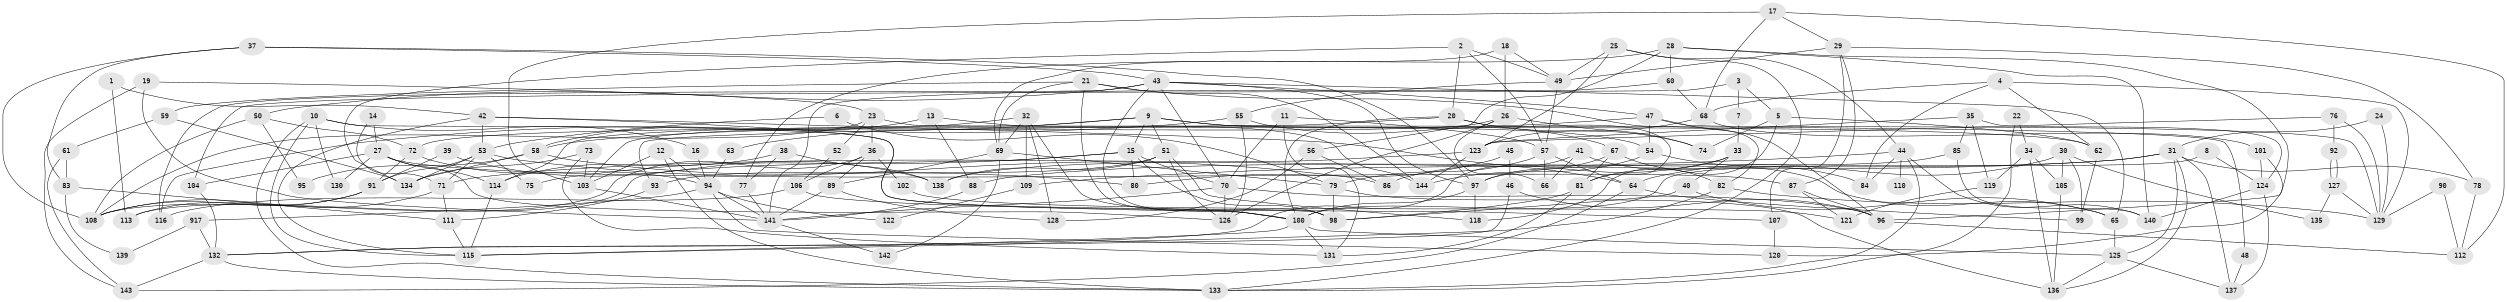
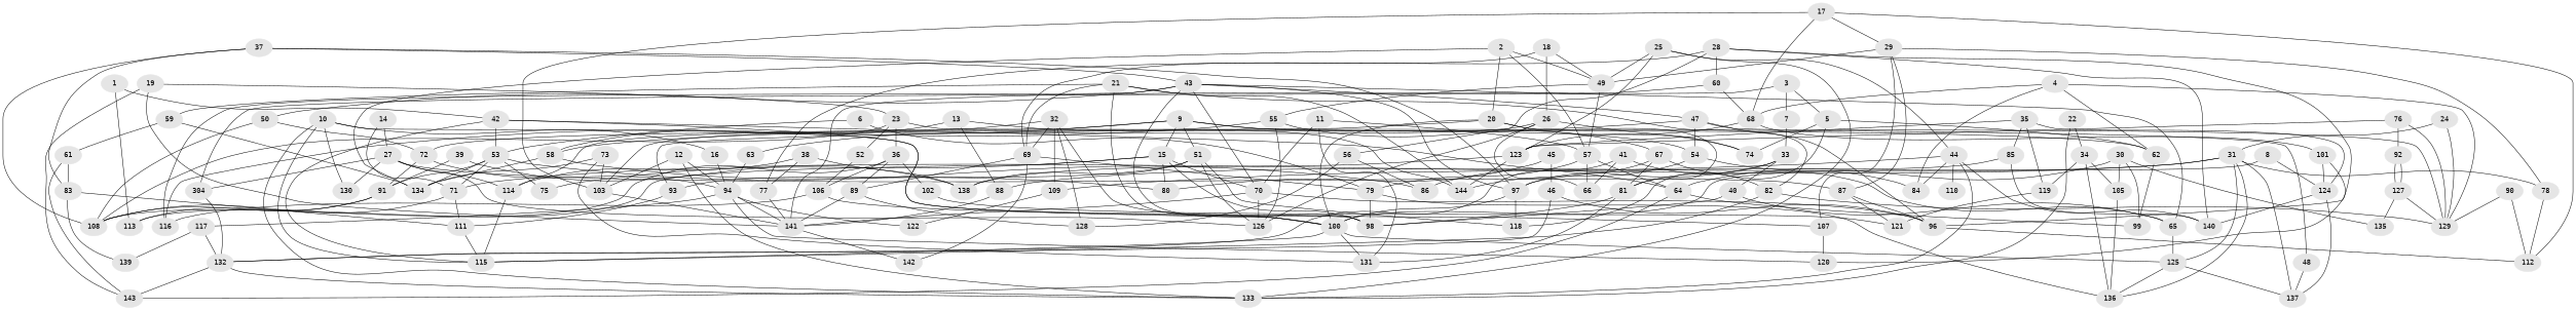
  graph {
    fontname="DejaVu Sans Mono"
    node [color=gray90 fontname="DejaVu Sans Mono" style=filled]
    edge [fontname="DejaVu Sans Mono"]
    1
    42
    113
    53
    100
    115
    64
    2
    20
    49
    57
    134
    74
    81
    93
    55
    79
    66
    3
    5
    7
-   104
+   104 [label=304]
    62
    118
    33
    132
    4
    68
    84
    129
    99
    123
    101
    6
    71
    75
    86
    91
    98
    136
    40
    8
    124
    131
    125
    140
    137
    9
    15
    51
    54
    63
    103
    70
    80
    126
    138
    144
    94
    141
    10
    16
    130
    133
    11
    96
    12
-   117 [label=917]
+   117
    120
    122
    13
    58
    88
-   95
    14
    27
    87
    114
    108
    111
    48
    17
    29
    112
    78
    107
    18
    26
    69
    72
    89
    142
    19
    23
    143
    36
    52
    21
    59
    82
    61
    22
    34
    105
    119
    102
    106
    24
    31
    25
    44
    110
    109
    121
    28
    56
    60
    77
    128
    30
    135
    32
    65
    35
    85
    97
    116
    37
    43
    83
    47
    50
    139
    38
    39
    41
    45
    46
    67
    73
    76
    92
    127
    90
    1 -- 42
    1 -- 113
    42 -- 53
    42 -- 100
    42 -- 115
    42 -- 64
    53 -- 134
    53 -- 71
    53 -- 75
    53 -- 86
    53 -- 91
    100 -- 115
    100 -- 131
    100 -- 125
    64 -- 99
    64 -- 143
    2 -- 20
    2 -- 49
    2 -- 57
    2 -- 134
    20 -- 100
    20 -- 74
    20 -- 81
    20 -- 93
    49 -- 57
    49 -- 55
    57 -- 64
    57 -- 79
    57 -- 66
    81 -- 98
    81 -- 131
    93 -- 111
    55 -- 126
    55 -- 116
    55 -- 67
    79 -- 98
    79 -- 136
    3 -- 5
    3 -- 7
    3 -- 104
    5 -- 74
    5 -- 62
    5 -- 118
    7 -- 33
    104 -- 132
    62 -- 99
    33 -- 81
    33 -- 86
    33 -- 40
    132 -- 133
    132 -- 143
    4 -- 62
    4 -- 68
    4 -- 84
    4 -- 129
    68 -- 123
    68 -- 101
    123 -- 138
    123 -- 144
    101 -- 124
    101 -- 120
    6 -- 53
    6 -- 79
    71 -- 108
    71 -- 111
    91 -- 113
    91 -- 108
    40 -- 98
    40 -- 65
    8 -- 100
    8 -- 124
    124 -- 140
    124 -- 137
    125 -- 136
    125 -- 137
    9 -- 62
    9 -- 15
    9 -- 51
    9 -- 54
    9 -- 63
    9 -- 103
    15 -- 113
    15 -- 75
    15 -- 98
    15 -- 70
    15 -- 80
    51 -- 93
    51 -- 118
    51 -- 126
    51 -- 138
    54 -- 84
    54 -- 144
    63 -- 94
    103 -- 141
    70 -- 126
    70 -- 141
    70 -- 96
    94 -- 141
    94 -- 117
    94 -- 120
    94 -- 122
    141 -- 142
    10 -- 115
    10 -- 98
    10 -- 16
    10 -- 130
    10 -- 133
    16 -- 94
    11 -- 57
    11 -- 131
    11 -- 70
    96 -- 112
    12 -- 103
    12 -- 94
    12 -- 133
    117 -- 132
    117 -- 139
    13 -- 144
    13 -- 58
    13 -- 88
    58 -- 134
    58 -- 80
-   58 -- 95
    88 -- 141
    14 -- 71
    14 -- 27
    27 -- 104
    27 -- 126
    27 -- 130
    27 -- 87
    27 -- 114
    87 -- 96
    87 -- 121
    114 -- 115
    111 -- 115
    48 -- 137
    17 -- 68
    17 -- 103
    17 -- 29
    17 -- 112
    29 -- 49
    29 -- 87
    29 -- 78
    29 -- 107
    78 -- 112
    107 -- 120
    18 -- 49
    18 -- 26
    18 -- 69
    26 -- 74
    26 -- 66
    26 -- 126
    26 -- 72
    69 -- 79
    69 -- 89
    69 -- 142
    72 -- 91
    72 -- 94
    89 -- 141
    89 -- 128
    19 -- 141
    19 -- 23
    19 -- 143
    23 -- 108
    23 -- 48
    23 -- 36
    23 -- 52
    36 -- 108
    36 -- 89
    36 -- 102
    36 -- 106
    52 -- 106
    21 -- 100
    21 -- 144
    21 -- 69
    21 -- 59
    21 -- 82
    59 -- 134
    59 -- 61
    82 -- 115
    82 -- 129
    61 -- 143
    61 -- 83
    22 -- 133
    22 -- 34
    34 -- 136
    34 -- 105
    34 -- 119
    105 -- 136
    119 -- 121
    102 -- 121
    106 -- 107
    106 -- 116
    24 -- 129
    24 -- 31
    31 -- 71
    31 -- 136
    31 -- 125
    31 -- 137
    31 -- 88
    31 -- 78
    25 -- 49
    25 -- 123
    25 -- 133
    25 -- 44
    44 -- 84
    44 -- 140
    44 -- 133
    44 -- 110
    44 -- 109
    109 -- 122
    28 -- 140
    28 -- 96
    28 -- 56
    28 -- 60
    28 -- 77
    56 -- 86
    56 -- 128
    60 -- 68
    60 -- 141
    77 -- 141
    30 -- 64
    30 -- 99
    30 -- 105
    30 -- 135
    32 -- 100
    32 -- 114
    32 -- 69
    32 -- 109
    32 -- 128
    65 -- 125
    35 -- 123
    35 -- 124
    35 -- 119
    35 -- 85
    85 -- 140
    85 -- 97
    97 -- 100
    97 -- 118
    37 -- 108
    37 -- 97
    37 -- 43
    37 -- 83
    43 -- 98
    43 -- 70
    43 -- 65
    43 -- 97
    43 -- 116
    43 -- 47
    43 -- 50
    83 -- 111
    83 -- 139
    47 -- 129
    47 -- 54
    47 -- 96
    47 -- 58
-   50 -- 95
    50 -- 108
    50 -- 72
    38 -- 138
    38 -- 114
    38 -- 77
    39 -- 91
    39 -- 138
    41 -- 66
    41 -- 132
    41 -- 65
    45 -- 80
    45 -- 46
    46 -- 132
    46 -- 96
    67 -- 81
    67 -- 82
    67 -- 97
    73 -- 134
    73 -- 131
    73 -- 103
    76 -- 129
    76 -- 123
    76 -- 92
    92 -- 127
    92 -- 127
    127 -- 129
    127 -- 135
    90 -- 129
    90 -- 112
  }
